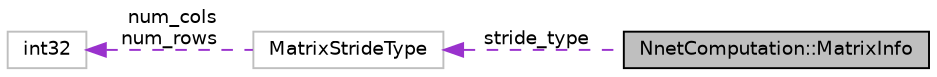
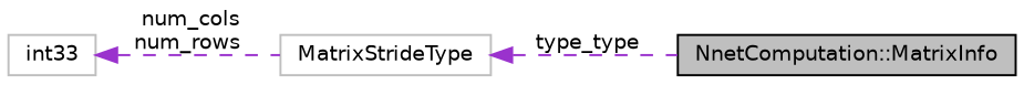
  digraph {
    rankdir=LR
    node [color=grey75 fillcolor=white fontname=Helvetica fontsize=10 shape=record style=filled]
    edge [color=darkorchid3 dir=back fontname=Helvetica fontsize=10 labelfontname=Helvetica labelfontsize=10 style=dashed]
    n1 [color=black fillcolor=grey75 fontcolor=black height=0.2 label="NnetComputation::MatrixInfo" width=0.4]
    n2 [height=0.2 label=MatrixStrideType width=0.4]
-   n3 [height=0.2 label=int32 width=0.4]
-   n2 -> n1 [label=" stride_type"]
+   n3 [height=0.2 label=int33 width=0.4]
+   n2 -> n1 [label=" type_type"]
    n3 -> n2 [label=" num_cols\nnum_rows"]
  }
